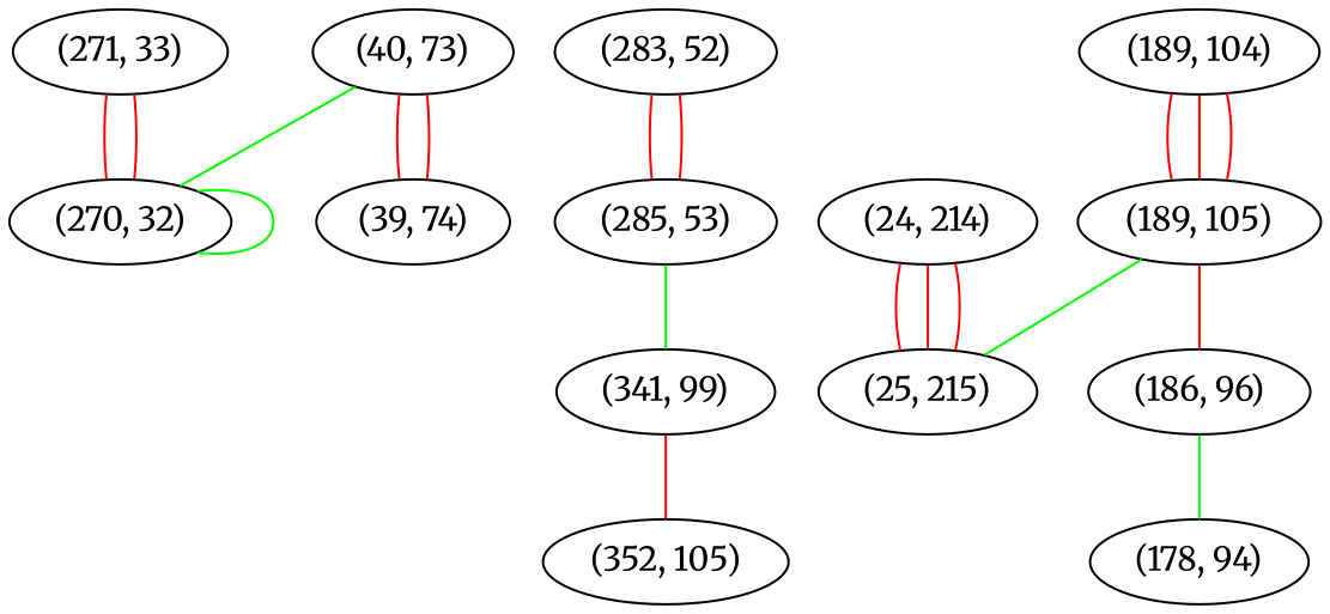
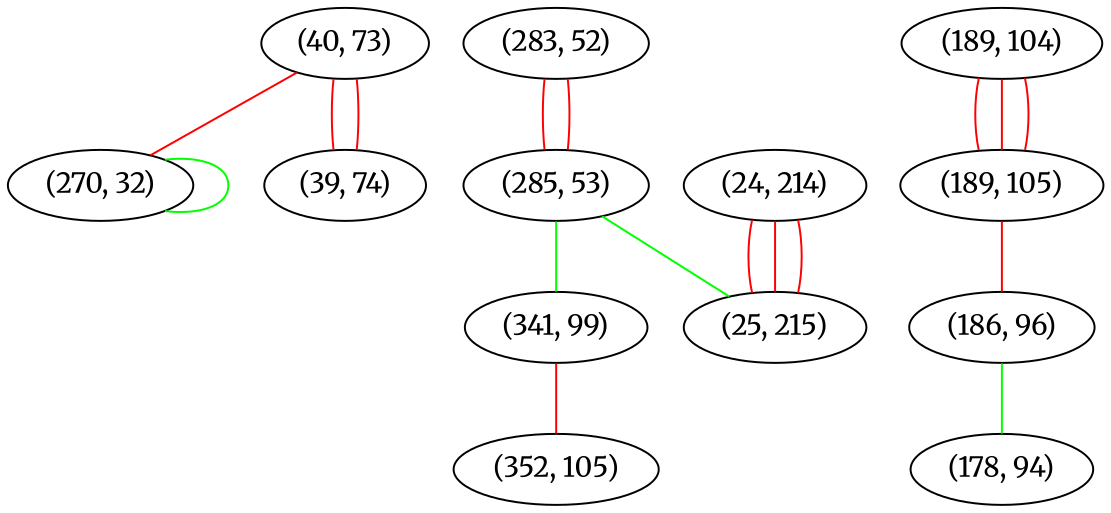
  graph {
    fontname=Merriweather
    node [fontname=Merriweather]
    edge [color=red fontname=Merriweather weight=1]
    "(40, 73)"
    "(270, 32)"
    "(39, 74)"
    "(283, 52)"
    "(285, 53)"
    "(341, 99)"
-   "(271, 33)"
    "(189, 104)"
    "(189, 105)"
    "(186, 96)"
    "(178, 94)"
    "(25, 215)"
    "(352, 105)"
    "(24, 214)"
-   "(40, 73)" -- "(270, 32)" [color=green]
+   "(40, 73)" -- "(270, 32)"
    "(40, 73)" -- "(39, 74)"
    "(40, 73)" -- "(39, 74)"
    "(270, 32)" -- "(270, 32)" [color=green weight=2]
    "(283, 52)" -- "(285, 53)"
    "(283, 52)" -- "(285, 53)"
    "(285, 53)" -- "(341, 99)" [color=green]
    "(341, 99)" -- "(352, 105)"
-   "(271, 33)" -- "(270, 32)"
-   "(271, 33)" -- "(270, 32)"
    "(189, 104)" -- "(189, 105)"
    "(189, 104)" -- "(189, 105)"
    "(189, 104)" -- "(189, 105)"
    "(189, 105)" -- "(186, 96)"
-   "(189, 105)" -- "(25, 215)" [color=green weight=2]
+   "(285, 53)" -- "(25, 215)" [color=green weight=2]
    "(186, 96)" -- "(178, 94)" [color=green]
    "(24, 214)" -- "(25, 215)"
    "(24, 214)" -- "(25, 215)"
    "(24, 214)" -- "(25, 215)"
  }
